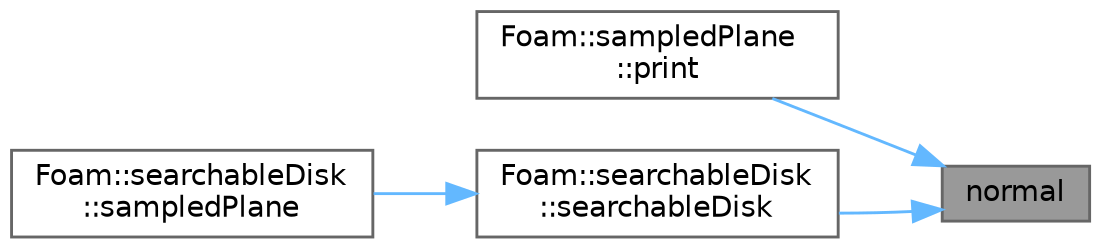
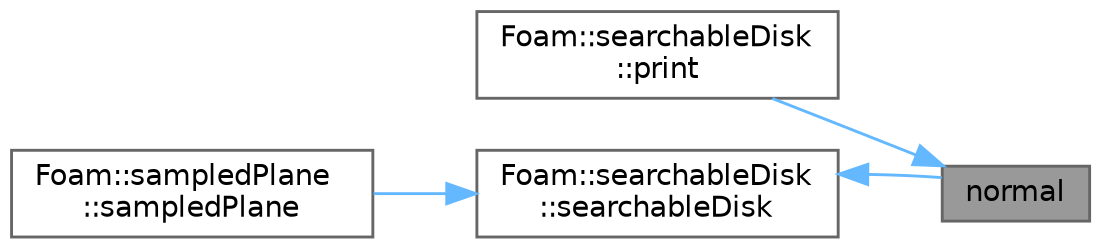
  digraph {
    rankdir=RL
    node [color=grey40 fillcolor=white fontname=Helvetica fontsize=10 shape=box style=filled]
    edge [color=steelblue1 dir=back fontname=Helvetica fontsize=10 labelfontname=Helvetica labelfontsize=10 style=solid]
    n1 [color=gray40 fillcolor=grey60 fontcolor=black height=0.2 label=normal width=0.4]
-   n2 [height=0.2 label="Foam::sampledPlane\l::print" width=0.4]
+   n2 [height=0.2 label="Foam::searchableDisk\l::print" width=0.4]
    n3 [height=0.2 label="Foam::searchableDisk\l::searchableDisk" width=0.4]
-   n4 [height=0.2 label="Foam::searchableDisk\l::sampledPlane" width=0.4]
+   n4 [height=0.2 label="Foam::sampledPlane\l::sampledPlane" width=0.4]
    n1 -> n2
-   n1 -> n3
+   n3 -> n1
    n3 -> n4
  }
